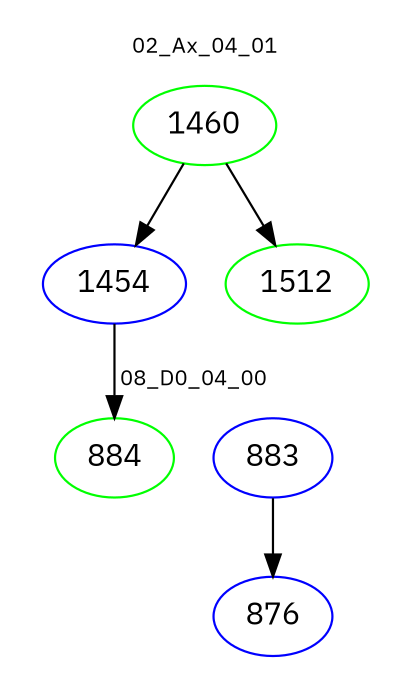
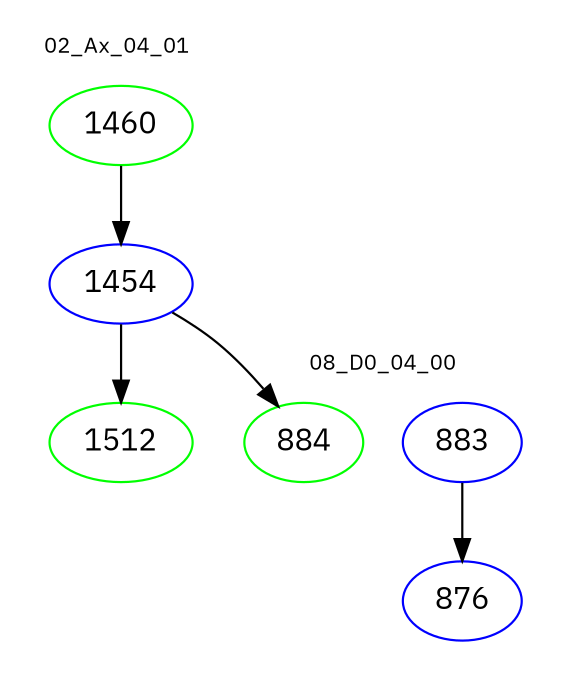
  digraph {
    fontname="IBM Plex Sans"
    node [color=green fontname="IBM Plex Sans"]
    edge [color=black fontname="IBM Plex Sans"]
    n1 [label=1460]
    n2 [color=blue label=1454]
    n3 [label=1512]
    n4 [color=blue label=883]
    n5 [color=blue label=876]
    n6 [label=884]
    subgraph cluster_1 {
      color=white
      fontsize=10
      label="02_Ax_04_01"
      n1
      n2
      n3
    }
    subgraph cluster_2 {
      color=white
      fontsize=10
      label="08_D0_04_00"
      n4
      n5
      n6
    }
    n1 -> n2
-   n1 -> n3
+   n2 -> n3
    n2 -> n6
    n4 -> n5
  }
